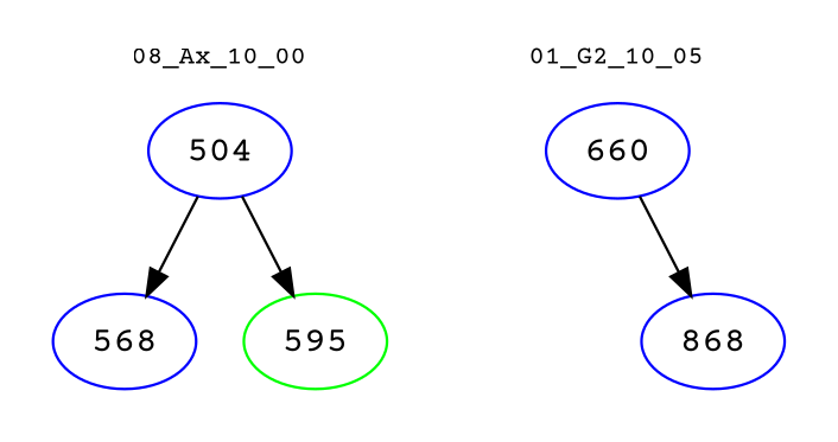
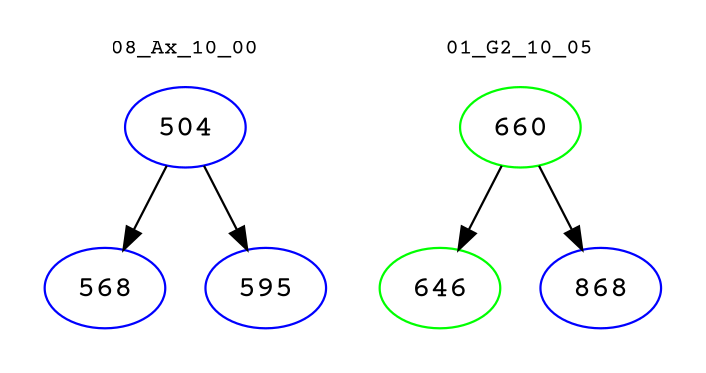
  digraph {
    fontname="Courier Prime"
    node [color=blue fontname="Courier Prime"]
    edge [color=black fontname="Courier Prime"]
    n1 [label=504]
    n2 [label=568]
-   n3 [color=green label=595]
-   n4 [label=660]
+   n3 [label=595]
+   n4 [color=green label=660]
+   n5 [color=green label=646]
    n6 [label=868]
    subgraph cluster_1 {
      color=white
      fontsize=10
      label="08_Ax_10_00"
      n1
      n2
      n3
    }
    subgraph cluster_2 {
      color=white
      fontsize=10
      label="01_G2_10_05"
      n4
+     n5
      n6
    }
    n1 -> n2
    n1 -> n3
+   n4 -> n5
    n4 -> n6
  }
